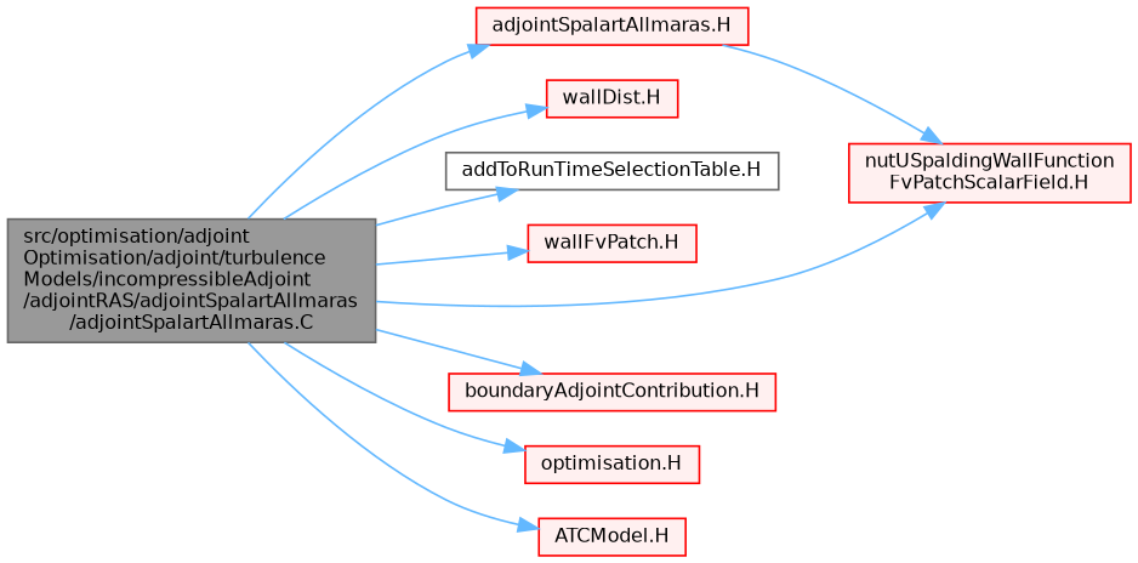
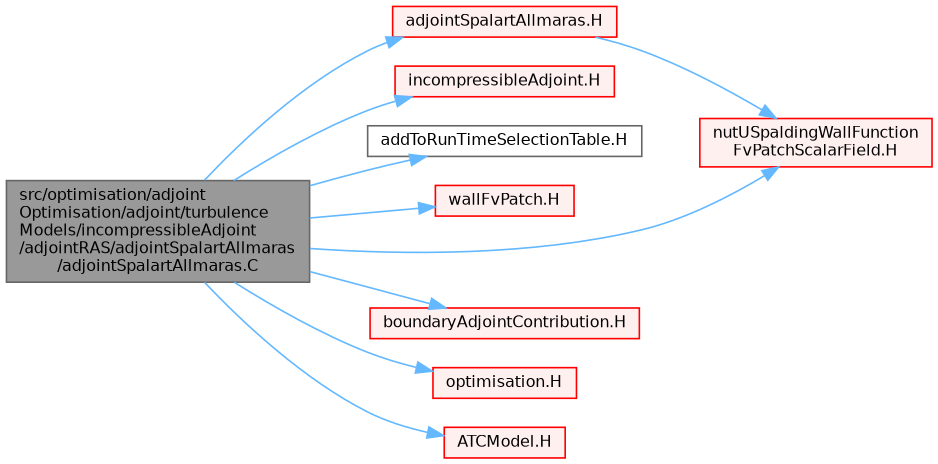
  digraph {
    rankdir=LR
    node [color=red fillcolor="#FFF0F0" fontname=Helvetica fontsize=10 shape=box style=filled]
    edge [color=steelblue1 fontname=Helvetica fontsize=10 labelfontname=Helvetica labelfontsize=10 style=solid]
    n1 [color=gray40 fillcolor=grey60 fontcolor=black height=0.2 label="src/optimisation/adjoint\lOptimisation/adjoint/turbulence\lModels/incompressibleAdjoint\l/adjointRAS/adjointSpalartAllmaras\l/adjointSpalartAllmaras.C" width=0.4]
    n2 [height=0.2 label="adjointSpalartAllmaras.H" width=0.4]
-   n3 [height=0.2 label="wallDist.H" width=0.4]
+   n3 [height=0.2 label="incompressibleAdjoint.H" width=0.4]
    n4 [color=grey40 fillcolor=white height=0.2 label="addToRunTimeSelectionTable.H" width=0.4]
    n5 [height=0.2 label="wallFvPatch.H" width=0.4]
    n6 [height=0.2 label="nutUSpaldingWallFunction\lFvPatchScalarField.H" width=0.4]
    n7 [height=0.2 label="boundaryAdjointContribution.H" width=0.4]
    n8 [height=0.2 label="optimisation.H" width=0.4]
    n9 [height=0.2 label="ATCModel.H" width=0.4]
    n1 -> n2
    n1 -> n3
    n1 -> n4
    n1 -> n5
    n1 -> n6
    n1 -> n7
    n1 -> n8
    n1 -> n9
    n2 -> n6
  }
